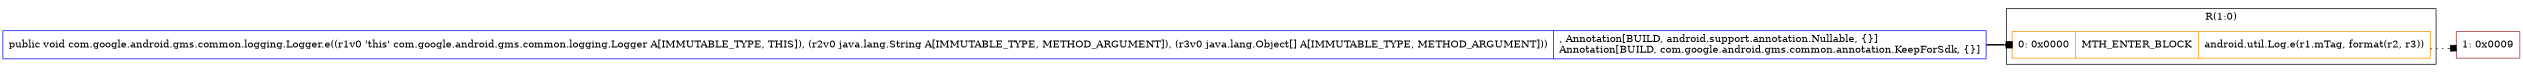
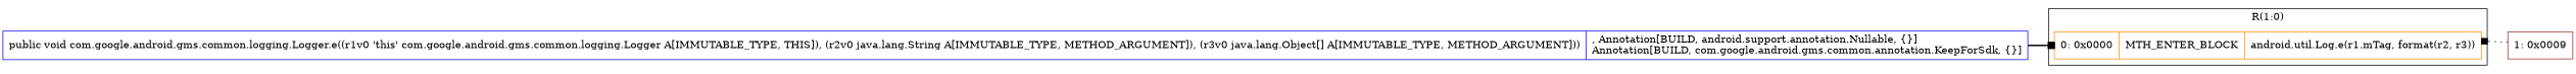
  digraph {
    rankdir=LR
    node [shape=record]
    edge [arrowhead=box]
    n1 [color=darkorange label="{0\:\ 0x0000|MTH_ENTER_BLOCK\l|android.util.Log.e(r1.mTag, format(r2, r3))\l}"]
    n2 [color=brown label="{1\:\ 0x0009}"]
    n3 [label="{public void com.google.android.gms.common.logging.Logger.e((r1v0 'this' com.google.android.gms.common.logging.Logger A[IMMUTABLE_TYPE, THIS]), (r2v0 java.lang.String A[IMMUTABLE_TYPE, METHOD_ARGUMENT]), (r3v0 java.lang.Object[] A[IMMUTABLE_TYPE, METHOD_ARGUMENT]))  | , Annotation[BUILD, android.support.annotation.Nullable, \{\}]\lAnnotation[BUILD, com.google.android.gms.common.annotation.KeepForSdk, \{\}]\l}" color=blue]
    subgraph cluster_1 {
      label="R(1:0)"
      n1
    }
-   n1 -> n2 [style=dotted]
+   n2 -> n1 [style=dotted]
    n3 -> n1 [style=bold]
  }
